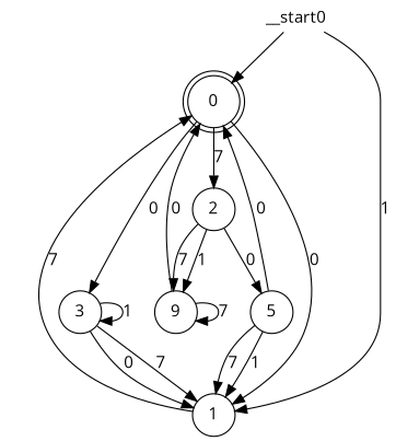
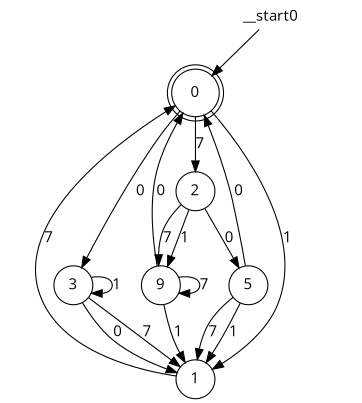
  digraph {
    fontname="Open Sans"
    node [fontname="Open Sans" shape=circle]
    edge [fontname="Open Sans"]
    n1 [label=0 shape=doublecircle]
    n2 [label=1]
    n3 [label=2]
    n4 [label=3]
    n5 [label=9]
    n6 [label=5]
    __start0 [height=0 shape=none width=0]
-   n1 -> n2 [label=0]
+   n1 -> n2 [label=1]
    n1 -> n3 [label=7]
    n1 -> n4 [label=0]
    n2 -> n1 [label=7]
    n3 -> n5 [label=1]
    n3 -> n5 [label=7]
    n3 -> n6 [label=0]
    n4 -> n2 [label=7]
    n4 -> n2 [label=0]
    n4 -> n4 [label=1]
    n5 -> n1 [label=0]
-   __start0 -> n2 [label=1]
+   n5 -> n2 [label=1]
    n5 -> n5 [label=7]
    n6 -> n1 [label=0]
    n6 -> n2 [label=1]
    n6 -> n2 [label=7]
    __start0 -> n1
  }
